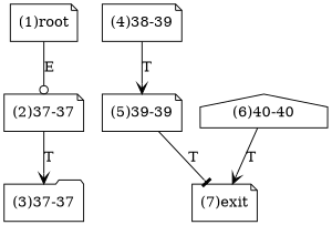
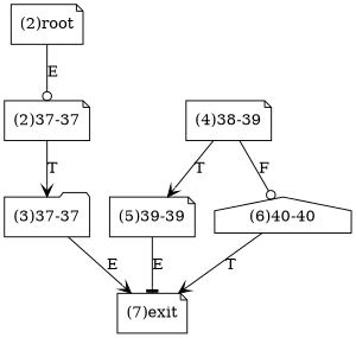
  digraph {
    fontname="DejaVu Serif"
    node [fontname="DejaVu Serif" shape=note]
    edge [arrowhead=vee fontname="DejaVu Serif"]
-   n1 [label="(1)root"]
+   n1 [label="(2)root"]
    n2 [label="(2)37-37"]
    n3 [label="(3)37-37" shape=folder]
    n4 [label="(7)exit"]
    n5 [label="(4)38-39"]
    n6 [label="(5)39-39"]
    n7 [label="(6)40-40" shape=house]
    n1 -> n2 [arrowhead=odot label=E]
    n2 -> n3 [label=T]
+   n3 -> n4 [label=E]
    n5 -> n6 [label=T]
-   n6 -> n4 [arrowhead=tee label=T]
+   n5 -> n7 [arrowhead=odot label=F]
+   n6 -> n4 [arrowhead=tee label=E]
    n7 -> n4 [label=T]
  }
